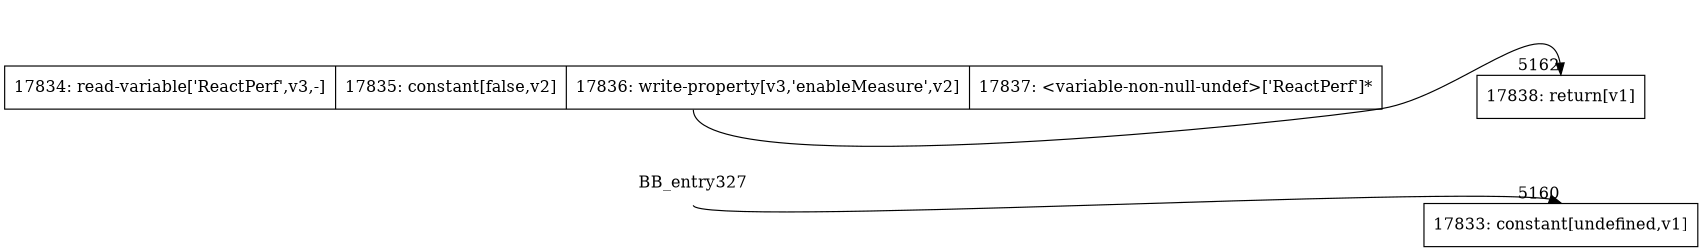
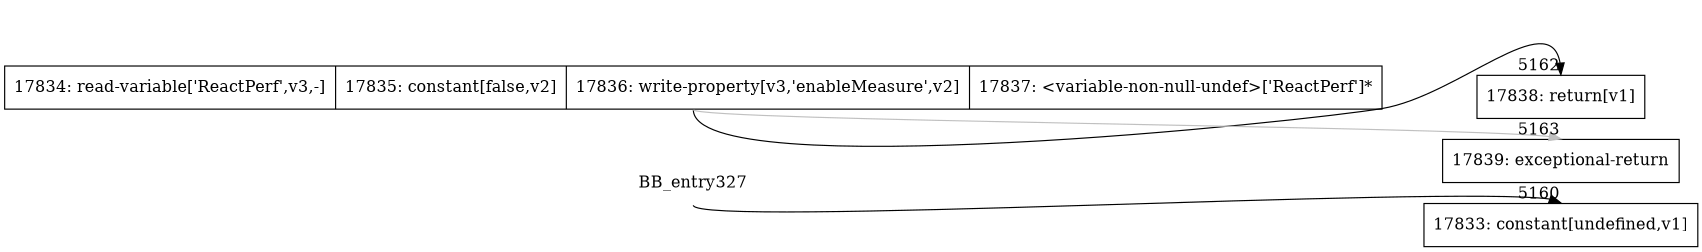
  digraph {
    rankdir=LR
    node [shape=record]
    edge [headport=n tailport=s]
    n1 [label=BB_entry327 shape=none]
    n2 [label="{17833: constant[undefined,v1]}"]
    n3 [label="{17834: read-variable['ReactPerf',v3,-]|17835: constant[false,v2]|17836: write-property[v3,'enableMeasure',v2]|17837: \<variable-non-null-undef\>['ReactPerf']*}"]
    n4 [label="{17838: return[v1]}"]
+   n5 [label="{17839: exceptional-return}"]
    n1 -> n2 [headlabel="    5160"]
    n3 -> n4 [headlabel="      5162"]
+   n3 -> n5 [color=gray headlabel="      5163"]
  }
